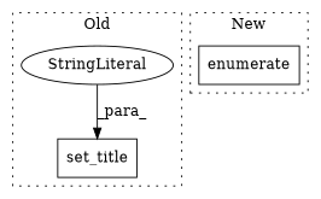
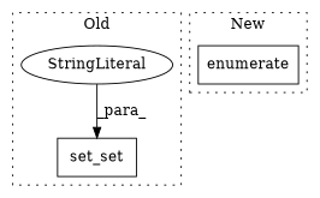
  digraph {
    node [a=32 l="10,1" shape=box]
-   n1 [label=set_title s="1176,1200"]
+   n1 [label=set_set s="1176,1200"]
    n2 [a=45 l=14 label=StringLiteral s=1186 shape=ellipse]
    n3 [label=enumerate s="1137,1160"]
    subgraph cluster_1 {
      label=Old
      style=dotted
      n1
      n2
    }
    subgraph cluster_2 {
      label=New
      style=dotted
      n3
    }
    n2 -> n1 [label=_para_]
  }
